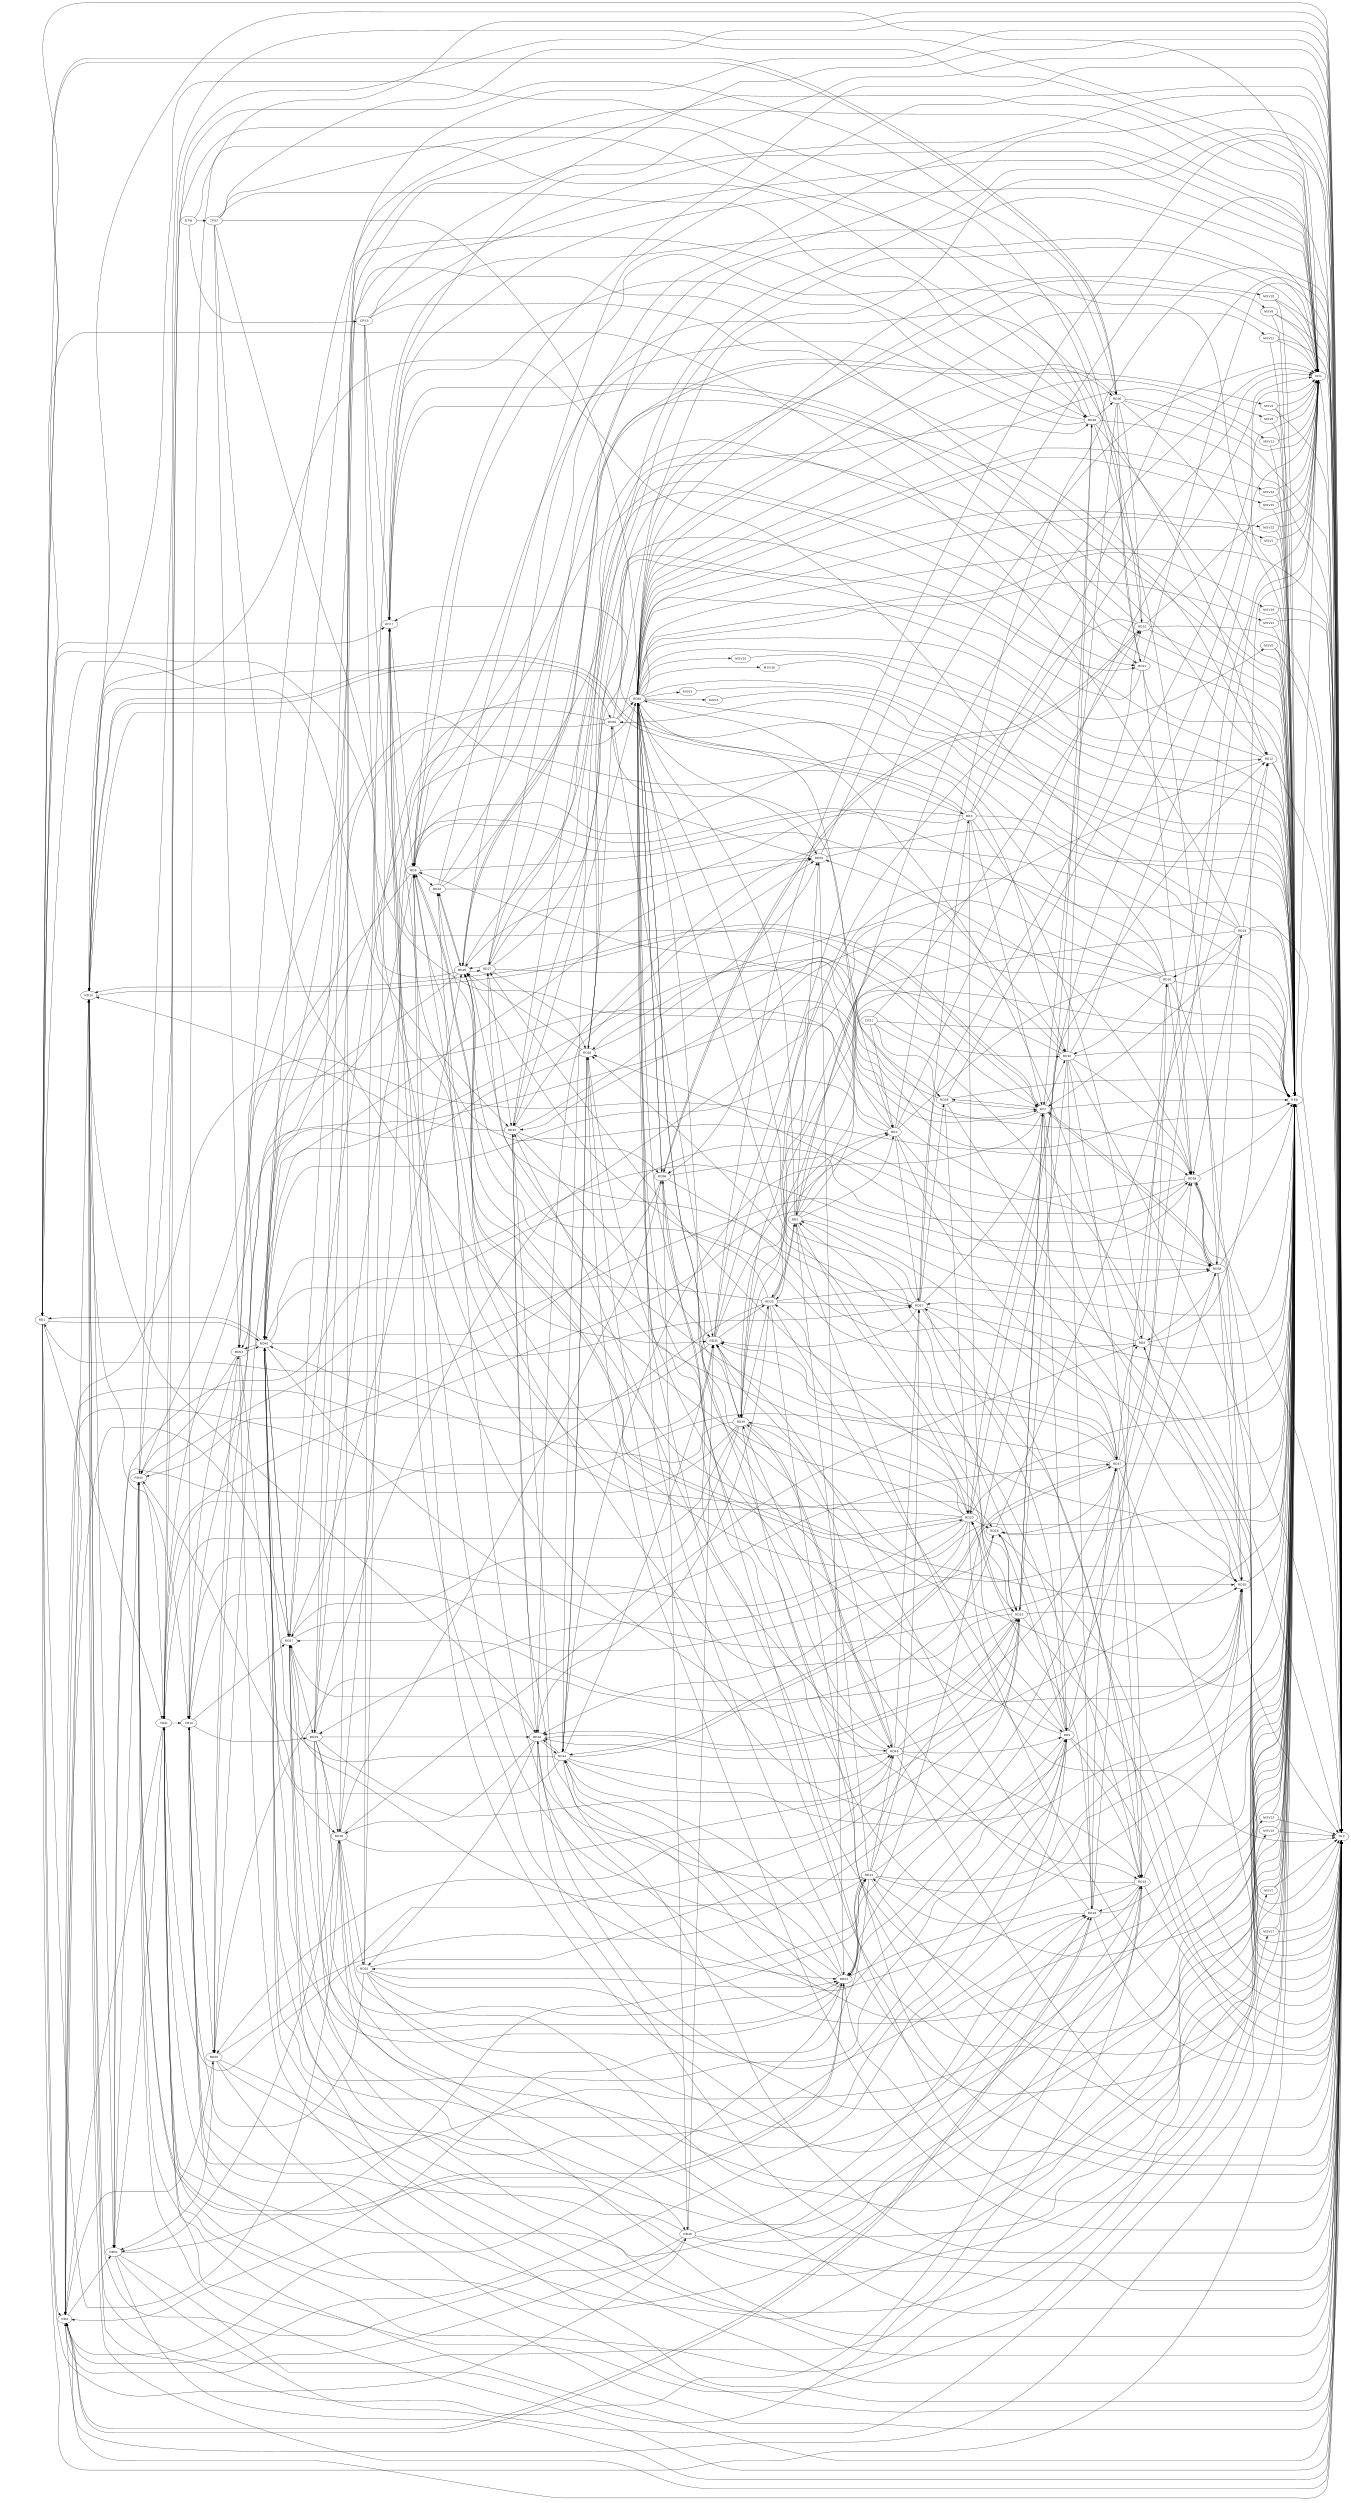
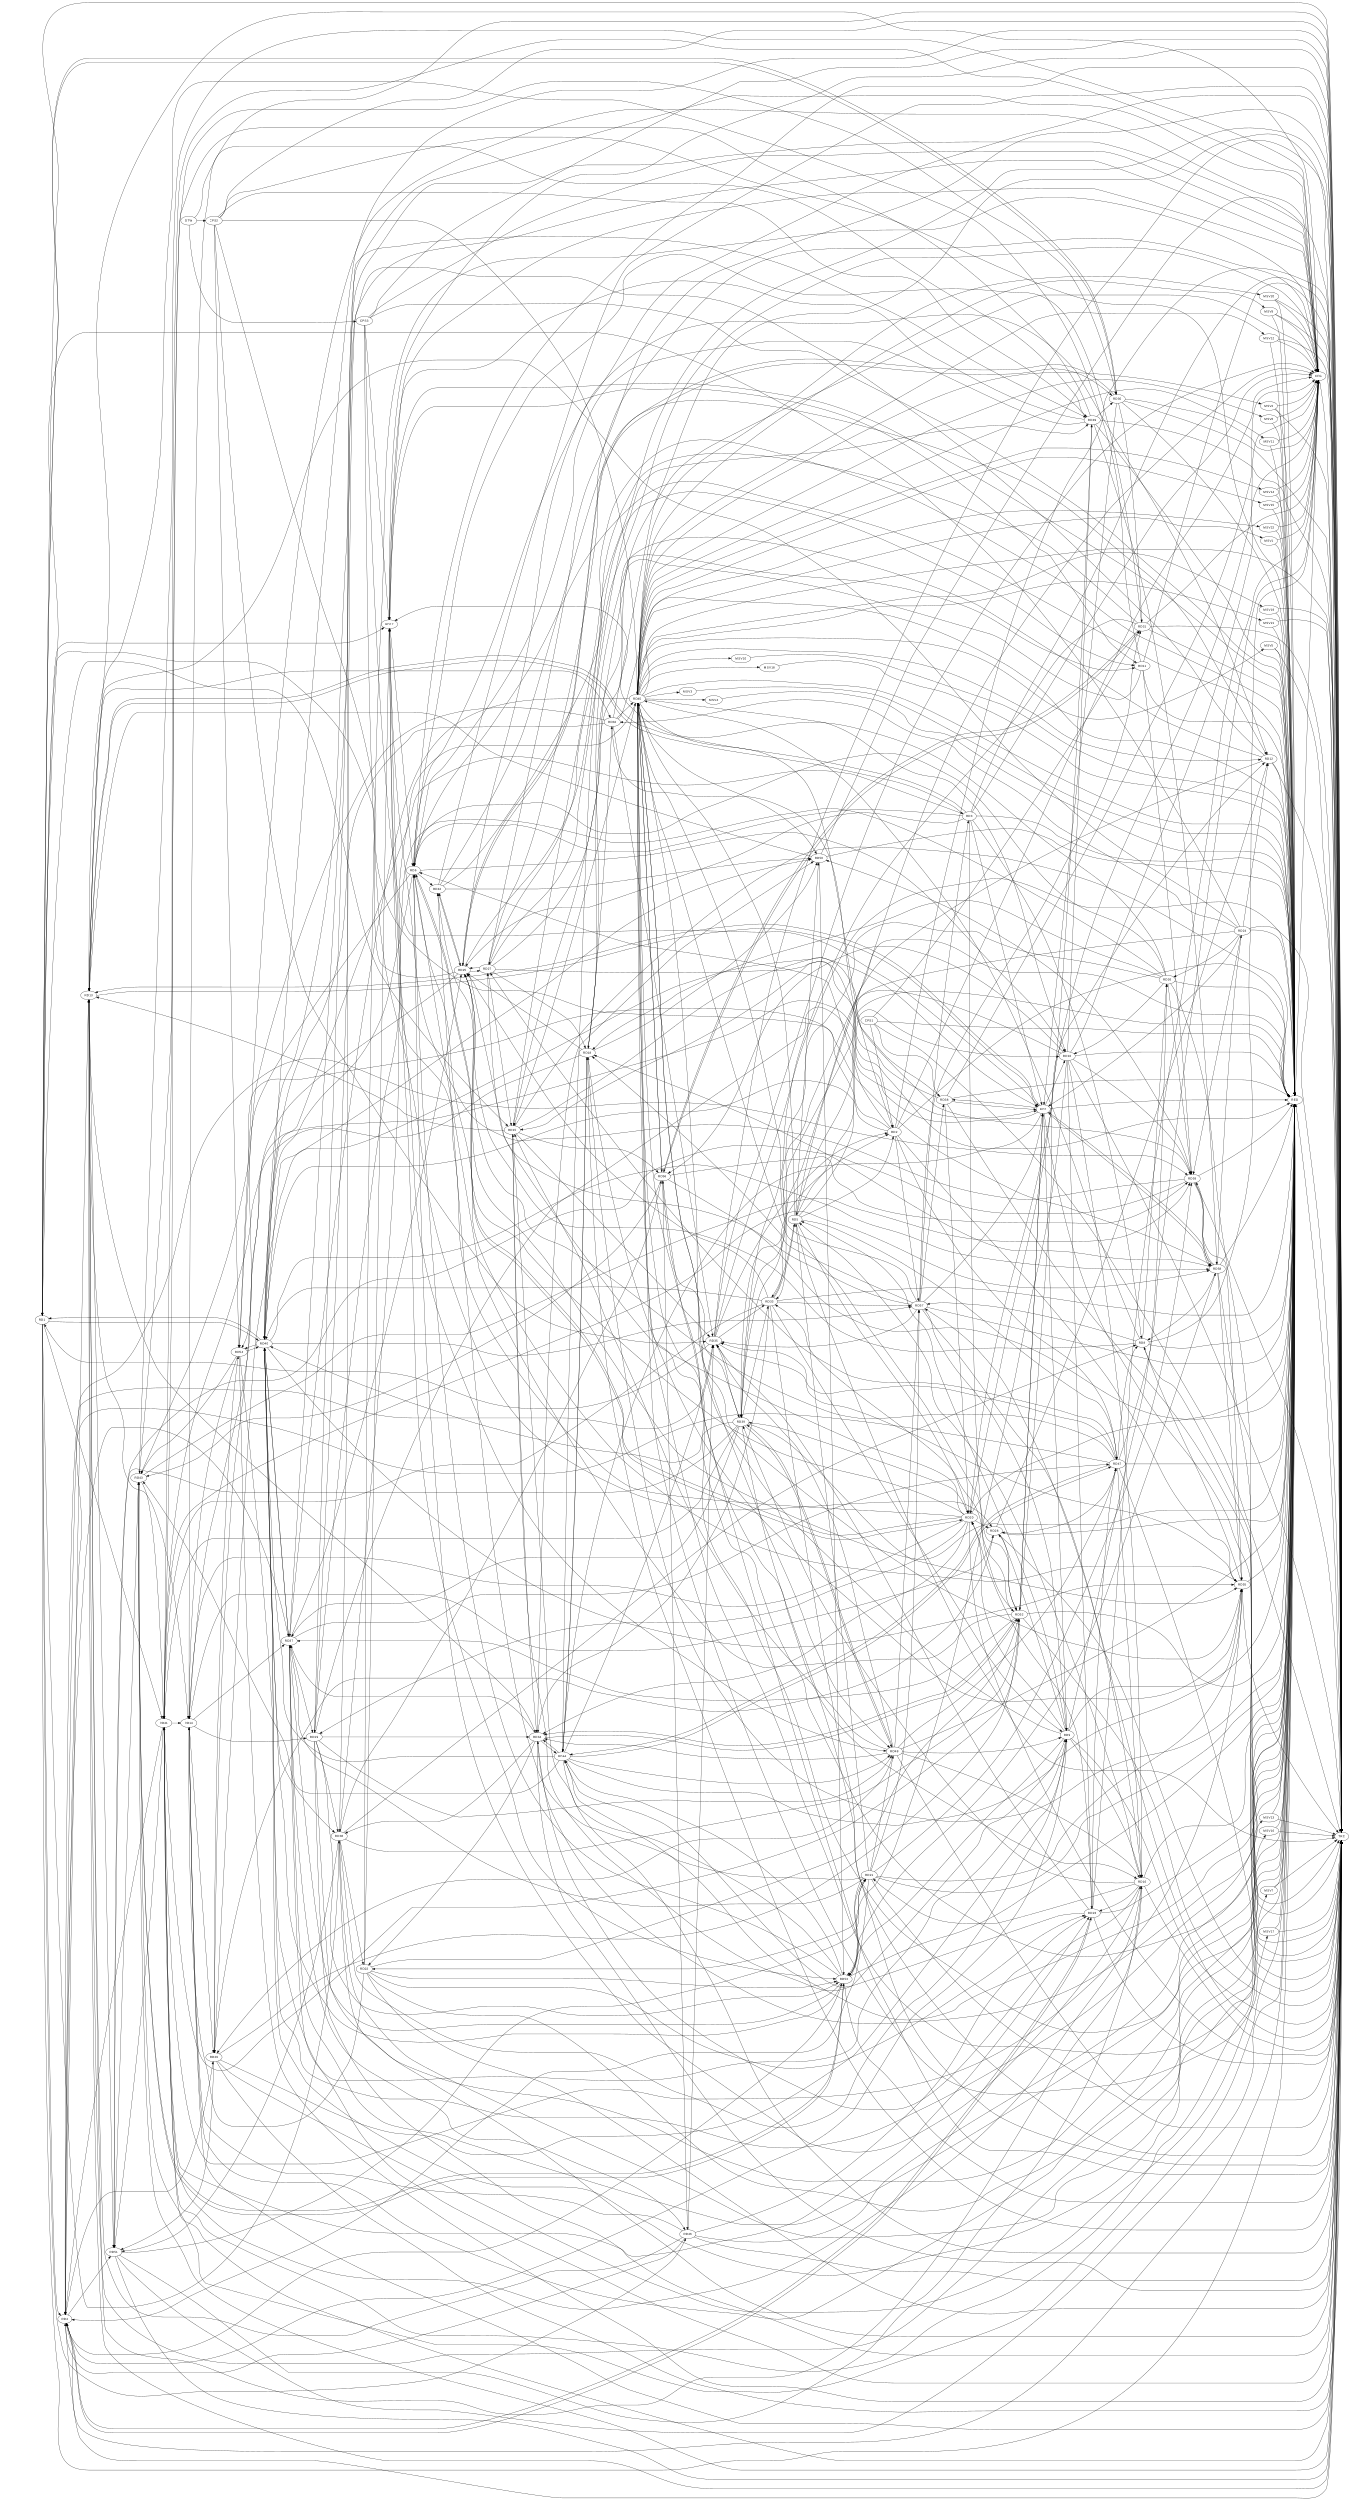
  strict digraph {
    fontname="Liberation Sans"
    rankdir=LR
    node [fontname="Liberation Sans"]
    edge [fontname="Liberation Sans"]
    n1 [label=RD1]
    n2 [label=RD4]
    n3 [label=RD15]
    n4 [label=RD17]
    n5 [label=RD30]
    n6 [label=RD36]
    n7 [label=RD40]
    n8 [label=RD41]
    n9 [label=RD46]
    n10 [label=REG]
    n11 [label=TRC]
    n12 [label=RD13]
    n13 [label=RD23]
    n14 [label=RD29]
    n15 [label=RD35]
    n16 [label=RD51]
    n17 [label=RD59]
    n18 [label=RD7]
    n19 [label=RD9]
    n20 [label=RD56]
    n21 [label=RD34]
    n22 [label=RD6]
    n23 [label=CFG]
    n24 [label=RD53]
    n25 [label=RD11]
    n26 [label=RD48]
    n27 [label=RD25]
    n28 [label=RD31]
    n29 [label=RD8]
    n30 [label=RD52]
    n31 [label=RD22]
    n32 [label=RD55]
    n33 [label=RD57]
    n34 [label=RD50]
    n35 [label=RD54]
    n36 [label=RD58]
    n37 [label=RD37]
    n38 [label=RD14]
    n39 [label=RD2]
    n40 [label=RD43]
    n41 [label=RD47]
    n42 [label=RD10]
    n43 [label=RD20]
    n44 [label=RD12]
    n45 [label=RD16]
    n46 [label=RD42]
    n47 [label=RD44]
    n48 [label=RD28]
    n49 [label=RD27]
    n50 [label=RD18]
    n51 [label=RD3]
    n52 [label=RD45]
    n53 [label=RD38]
    n54 [label=RD26]
    n55 [label=RD32]
    n56 [label=RD33]
    n57 [label=RD39]
    n58 [label=RD21]
    n59 [label=RD5]
    n60 [label=RD49]
    n61 [label=RD19]
    n62 [label=MSV1]
    n63 [label=MSV2]
    n64 [label=MSV3]
    n65 [label=MSV4]
    n66 [label=MSV5]
    n67 [label=MSV6]
    n68 [label=MSV7]
    n69 [label=MSV9]
    n70 [label=MSV10]
    n71 [label=MSV11]
    n72 [label=MSV12]
    n73 [label=MSV13]
    n74 [label=MSV14]
    n75 [label=MSV15]
    n76 [label=MSV16]
    n77 [label=MSV17]
    n78 [label=MSV18]
    n79 [label=MSV19]
    n80 [label=MSV20]
    n81 [label=MSV21]
    n82 [label=MSV22]
    n83 [label=RD24]
    n84 [label=CPS1]
    n85 [label=CPS2]
    n86 [label=CPS3]
    n87 [label=GTW]
    n1 -> n2
    n1 -> n3
    n1 -> n4
    n1 -> n5
    n1 -> n6
    n1 -> n7
    n1 -> n8
    n1 -> n9
    n1 -> n10
    n1 -> n11
    n2 -> n10
    n2 -> n11
    n2 -> n12
    n2 -> n13
    n2 -> n14
    n2 -> n15
    n2 -> n16
    n2 -> n17
    n3 -> n10
    n3 -> n11
    n3 -> n12
    n3 -> n15
    n3 -> n18
    n3 -> n19
    n3 -> n20
    n3 -> n21
    n4 -> n10
    n4 -> n11
    n4 -> n22
    n4 -> n23
    n4 -> n24
    n4 -> n25
    n4 -> n26
    n5 -> n1
    n5 -> n10
    n5 -> n11
    n5 -> n18
    n5 -> n23
-   n5 -> n25
    n5 -> n27
    n5 -> n28
    n6 -> n10
    n6 -> n11
    n6 -> n16
    n6 -> n19
    n6 -> n20
    n6 -> n23
    n6 -> n29
    n6 -> n30
    n6 -> n31
    n7 -> n1
    n7 -> n6
    n7 -> n10
    n7 -> n11
    n7 -> n23
    n7 -> n24
    n7 -> n32
    n7 -> n33
    n7 -> n34
    n7 -> n35
    n7 -> n36
    n7 -> n37
    n8 -> n2
    n8 -> n5
    n8 -> n10
    n8 -> n11
    n8 -> n13
    n8 -> n16
    n8 -> n23
    n8 -> n36
    n8 -> n38
    n9 -> n2
    n9 -> n10
    n9 -> n11
    n9 -> n12
    n9 -> n13
    n9 -> n15
    n9 -> n38
    n10 -> n23
    n11 -> n10
    n12 -> n10
    n12 -> n11
    n12 -> n16
    n12 -> n18
    n12 -> n21
    n12 -> n23
    n12 -> n38
    n12 -> n51
    n12 -> n55
    n13 -> n2
    n13 -> n10
    n13 -> n11
    n13 -> n15
    n13 -> n23
    n13 -> n41
    n13 -> n43
    n13 -> n47
    n14 -> n10
    n14 -> n11
    n14 -> n16
    n14 -> n19
    n14 -> n30
    n14 -> n35
    n15 -> n1
    n15 -> n10
    n15 -> n11
    n15 -> n23
    n15 -> n32
    n15 -> n39
    n15 -> n56
    n15 -> n57
    n16 -> n10
    n16 -> n11
    n16 -> n40
    n16 -> n45
    n16 -> n58
    n17 -> n4
    n17 -> n10
    n17 -> n11
    n17 -> n16
    n17 -> n32
    n17 -> n34
    n17 -> n36
    n18 -> n8
    n18 -> n10
    n18 -> n11
    n18 -> n12
    n18 -> n19
    n18 -> n30
    n18 -> n36
    n18 -> n42
    n18 -> n47
    n18 -> n53
    n19 -> n2
    n19 -> n7
    n19 -> n10
    n19 -> n11
    n19 -> n20
    n19 -> n24
    n19 -> n43
    n19 -> n45
    n19 -> n48
    n19 -> n54
    n19 -> n59
    n20 -> n9
    n20 -> n10
    n20 -> n11
    n20 -> n17
    n20 -> n28
    n20 -> n40
    n20 -> n52
    n21 -> n6
    n21 -> n10
    n21 -> n11
    n21 -> n30
    n21 -> n31
    n21 -> n34
    n21 -> n37
    n21 -> n47
    n22 -> n7
    n22 -> n10
    n22 -> n11
    n22 -> n35
    n22 -> n42
    n22 -> n43
    n22 -> n44
    n22 -> n45
    n22 -> n46
    n23 -> n11
    n24 -> n2
    n24 -> n3
    n24 -> n10
    n24 -> n11
    n24 -> n22
    n24 -> n36
    n24 -> n37
    n24 -> n40
    n24 -> n47
    n24 -> n58
    n25 -> n10
    n25 -> n11
    n25 -> n12
    n25 -> n17
    n25 -> n50
    n26 -> n3
    n26 -> n10
    n26 -> n11
    n26 -> n14
    n26 -> n15
    n26 -> n19
    n26 -> n21
    n26 -> n33
    n26 -> n41
    n26 -> n45
    n26 -> n57
    n27 -> n1
    n27 -> n5
    n27 -> n10
    n27 -> n11
    n27 -> n14
    n27 -> n25
    n27 -> n46
    n27 -> n49
    n28 -> n10
    n28 -> n11
    n28 -> n20
    n28 -> n22
    n28 -> n23
    n28 -> n49
    n28 -> n57
    n29 -> n10
    n29 -> n11
    n29 -> n23
    n29 -> n27
    n29 -> n33
    n29 -> n52
    n29 -> n54
    n30 -> n8
    n30 -> n10
    n30 -> n11
    n30 -> n18
    n30 -> n21
    n30 -> n22
    n30 -> n23
    n30 -> n37
    n30 -> n56
    n31 -> n4
    n31 -> n10
    n31 -> n11
    n31 -> n13
    n31 -> n23
    n31 -> n24
    n31 -> n30
    n31 -> n38
    n32 -> n8
    n32 -> n10
    n32 -> n11
    n32 -> n22
    n32 -> n29
    n32 -> n50
    n33 -> n10
    n33 -> n11
    n33 -> n15
    n33 -> n18
    n33 -> n19
    n33 -> n27
    n33 -> n28
    n33 -> n50
    n33 -> n51
    n33 -> n52
    n33 -> n53
    n34 -> n10
    n34 -> n11
    n34 -> n12
    n34 -> n24
    n35 -> n7
    n35 -> n10
    n35 -> n11
    n35 -> n23
    n35 -> n38
    n35 -> n40
    n36 -> n10
    n36 -> n11
    n36 -> n17
    n36 -> n18
    n36 -> n29
    n36 -> n32
    n36 -> n50
    n36 -> n83
    n37 -> n2
    n37 -> n7
    n37 -> n9
    n37 -> n10
    n37 -> n11
    n37 -> n27
    n37 -> n41
    n37 -> n60
    n37 -> n61
    n38 -> n10
    n38 -> n11
    n38 -> n14
    n38 -> n37
    n38 -> n48
    n38 -> n61
    n39 -> n7
    n39 -> n10
    n39 -> n11
    n39 -> n22
    n39 -> n23
    n39 -> n32
    n39 -> n33
    n39 -> n40
    n39 -> n41
    n40 -> n8
    n40 -> n10
    n40 -> n11
    n40 -> n17
    n40 -> n23
    n40 -> n24
    n41 -> n2
    n41 -> n10
    n41 -> n11
    n41 -> n15
    n41 -> n23
    n41 -> n27
    n41 -> n29
    n41 -> n45
    n41 -> n47
    n41 -> n48
    n41 -> n49
    n42 -> n10
    n42 -> n11
    n42 -> n13
    n42 -> n17
    n42 -> n20
    n42 -> n23
    n42 -> n24
    n42 -> n45
    n42 -> n57
    n42 -> n60
    n43 -> n4
    n43 -> n10
    n43 -> n11
    n43 -> n21
    n43 -> n22
    n43 -> n38
    n43 -> n44
    n43 -> n46
    n43 -> n48
    n43 -> n49
    n43 -> n57
    n43 -> n61
    n44 -> n3
    n44 -> n10
    n44 -> n11
    n44 -> n56
    n44 -> n61
    n45 -> n8
    n45 -> n10
    n45 -> n11
    n45 -> n12
    n45 -> n13
    n45 -> n21
    n45 -> n33
    n45 -> n57
    n45 -> n58
    n45 -> n59
    n46 -> n10
    n46 -> n11
    n46 -> n27
    n46 -> n34
    n46 -> n44
    n47 -> n7
    n47 -> n10
    n47 -> n11
    n47 -> n15
    n47 -> n21
    n47 -> n23
    n47 -> n26
    n47 -> n32
    n47 -> n40
    n47 -> n41
    n47 -> n50
    n48 -> n10
    n48 -> n11
    n48 -> n14
    n48 -> n30
    n48 -> n44
    n49 -> n3
    n49 -> n10
    n49 -> n11
    n49 -> n23
    n49 -> n25
    n49 -> n27
    n49 -> n50
    n49 -> n60
    n50 -> n10
    n50 -> n11
    n50 -> n23
    n50 -> n27
    n50 -> n34
    n50 -> n38
    n50 -> n47
    n50 -> n55
    n51 -> n7
    n51 -> n10
    n51 -> n11
    n51 -> n12
    n51 -> n18
    n51 -> n22
    n51 -> n23
    n51 -> n27
    n51 -> n29
    n51 -> n30
    n52 -> n3
    n52 -> n10
    n52 -> n11
    n52 -> n20
    n52 -> n26
    n52 -> n30
    n52 -> n32
    n52 -> n34
    n52 -> n37
    n52 -> n39
    n52 -> n42
    n52 -> n44
    n52 -> n45
    n52 -> n62
    n52 -> n63
    n52 -> n64
    n52 -> n65
    n52 -> n66
    n52 -> n67
    n52 -> n68
    n52 -> n69
    n52 -> n70
    n52 -> n71
    n52 -> n72
    n52 -> n73
    n52 -> n74
    n52 -> n75
    n52 -> n76
    n52 -> n77
    n52 -> n78
    n52 -> n79
    n52 -> n80
    n52 -> n81
    n52 -> n82
    n53 -> n3
    n53 -> n10
    n53 -> n11
    n53 -> n14
    n53 -> n18
    n53 -> n23
    n53 -> n43
    n54 -> n4
    n54 -> n6
    n54 -> n10
    n54 -> n11
    n54 -> n17
    n54 -> n22
    n54 -> n42
    n54 -> n50
    n54 -> n57
    n55 -> n7
    n55 -> n10
    n55 -> n11
    n55 -> n15
    n55 -> n17
    n55 -> n35
    n55 -> n52
    n56 -> n7
    n56 -> n8
    n56 -> n10
    n56 -> n11
    n56 -> n19
    n56 -> n21
    n56 -> n27
    n56 -> n33
    n56 -> n39
    n56 -> n59
    n57 -> n7
    n57 -> n8
    n57 -> n10
    n57 -> n11
    n57 -> n16
    n57 -> n26
    n57 -> n32
    n57 -> n37
    n57 -> n52
    n57 -> n56
    n58 -> n2
    n58 -> n10
    n58 -> n11
    n58 -> n17
    n58 -> n24
    n58 -> n26
    n58 -> n31
    n58 -> n32
    n58 -> n33
    n58 -> n37
    n58 -> n46
    n58 -> n59
    n59 -> n10
    n59 -> n11
    n59 -> n23
    n59 -> n34
    n59 -> n39
    n59 -> n41
    n59 -> n42
    n59 -> n43
    n59 -> n52
    n59 -> n56
    n60 -> n4
    n60 -> n5
    n60 -> n10
    n60 -> n11
    n60 -> n22
    n60 -> n36
    n60 -> n38
    n60 -> n40
    n60 -> n43
    n61 -> n6
    n61 -> n10
    n61 -> n11
    n61 -> n18
    n61 -> n21
    n61 -> n23
    n61 -> n24
    n61 -> n26
    n61 -> n52
    n62 -> n10
    n62 -> n23
    n63 -> n10
    n63 -> n11
    n63 -> n23
    n64 -> n10
    n65 -> n10
    n66 -> n10
    n66 -> n11
    n67 -> n10
    n67 -> n23
    n68 -> n10
    n68 -> n11
    n69 -> n10
    n69 -> n11
    n69 -> n23
    n70 -> n10
    n71 -> n10
    n71 -> n23
    n72 -> n10
    n72 -> n11
    n72 -> n23
    n73 -> n10
    n73 -> n11
    n74 -> n10
    n74 -> n23
    n75 -> n10
    n75 -> n23
    n76 -> n10
    n76 -> n11
    n77 -> n10
    n77 -> n11
    n78 -> n10
    n79 -> n10
    n79 -> n11
    n80 -> n10
    n80 -> n11
    n80 -> n23
    n81 -> n10
    n81 -> n11
    n82 -> n10
    n82 -> n23
    n83 -> n1
    n83 -> n10
    n83 -> n11
    n83 -> n12
    n83 -> n17
    n83 -> n18
    n83 -> n44
    n83 -> n54
    n83 -> n55
    n83 -> n59
    n84 -> n10
    n84 -> n11
    n84 -> n28
    n84 -> n39
    n84 -> n53
    n85 -> n10
    n85 -> n11
    n85 -> n15
    n85 -> n35
    n85 -> n36
    n85 -> n52
    n85 -> n60
    n86 -> n4
    n86 -> n10
    n86 -> n11
    n86 -> n18
    n86 -> n23
    n86 -> n48
    n87 -> n11
    n87 -> n85
    n87 -> n86
  }
